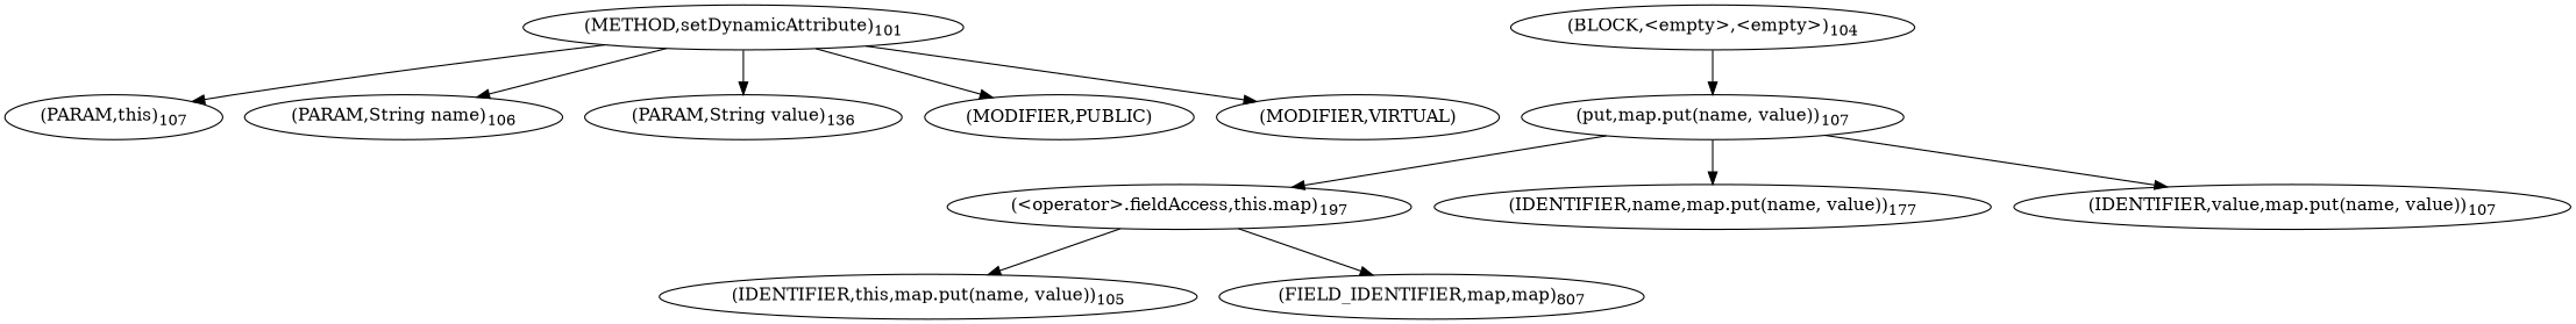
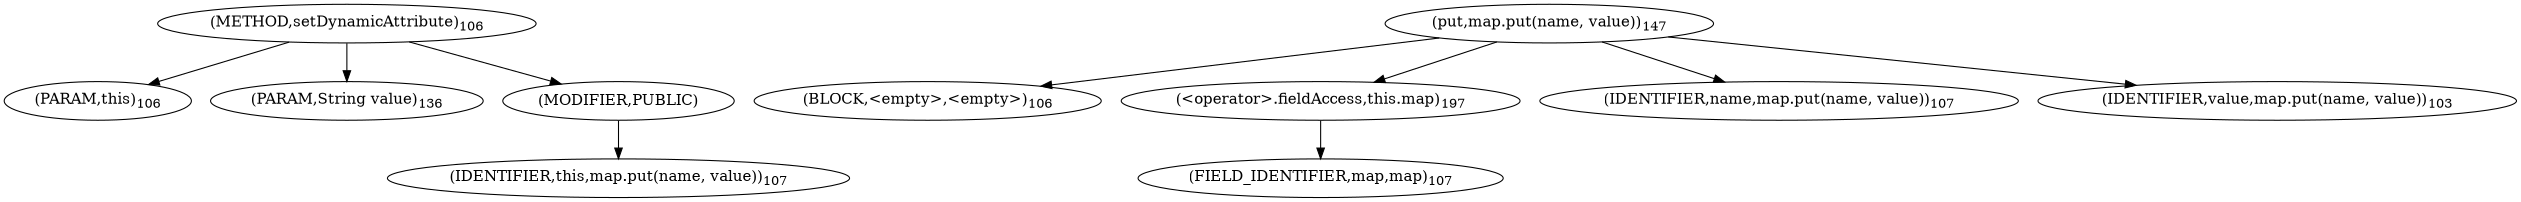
  digraph {
-   n1 [label=<(METHOD,setDynamicAttribute)<SUB>101</SUB>>]
-   n2 [label=<(PARAM,this)<SUB>107</SUB>>]
-   n3 [label=<(PARAM,String name)<SUB>106</SUB>>]
+   n1 [label=<(METHOD,setDynamicAttribute)<SUB>106</SUB>>]
+   n2 [label=<(PARAM,this)<SUB>106</SUB>>]
    n4 [label=<(PARAM,String value)<SUB>136</SUB>>]
    n5 [label=<(MODIFIER,PUBLIC)>]
-   n6 [label=<(MODIFIER,VIRTUAL)>]
-   n7 [label=<(BLOCK,&lt;empty&gt;,&lt;empty&gt;)<SUB>104</SUB>>]
-   n8 [label=<(put,map.put(name, value))<SUB>107</SUB>>]
+   n7 [label=<(BLOCK,&lt;empty&gt;,&lt;empty&gt;)<SUB>106</SUB>>]
+   n8 [label=<(put,map.put(name, value))<SUB>147</SUB>>]
    n9 [label=<(&lt;operator&gt;.fieldAccess,this.map)<SUB>197</SUB>>]
-   n10 [label=<(IDENTIFIER,name,map.put(name, value))<SUB>177</SUB>>]
-   n11 [label=<(IDENTIFIER,value,map.put(name, value))<SUB>107</SUB>>]
-   n12 [label=<(IDENTIFIER,this,map.put(name, value))<SUB>105</SUB>>]
-   n13 [label=<(FIELD_IDENTIFIER,map,map)<SUB>807</SUB>>]
+   n10 [label=<(IDENTIFIER,name,map.put(name, value))<SUB>107</SUB>>]
+   n11 [label=<(IDENTIFIER,value,map.put(name, value))<SUB>103</SUB>>]
+   n12 [label=<(IDENTIFIER,this,map.put(name, value))<SUB>107</SUB>>]
+   n13 [label=<(FIELD_IDENTIFIER,map,map)<SUB>107</SUB>>]
    n1 -> n2
-   n1 -> n3
    n1 -> n4
    n1 -> n5
-   n1 -> n6
-   n7 -> n8
+   n8 -> n7
    n8 -> n9
    n8 -> n10
    n8 -> n11
-   n9 -> n12
+   n5 -> n12
    n9 -> n13
  }
